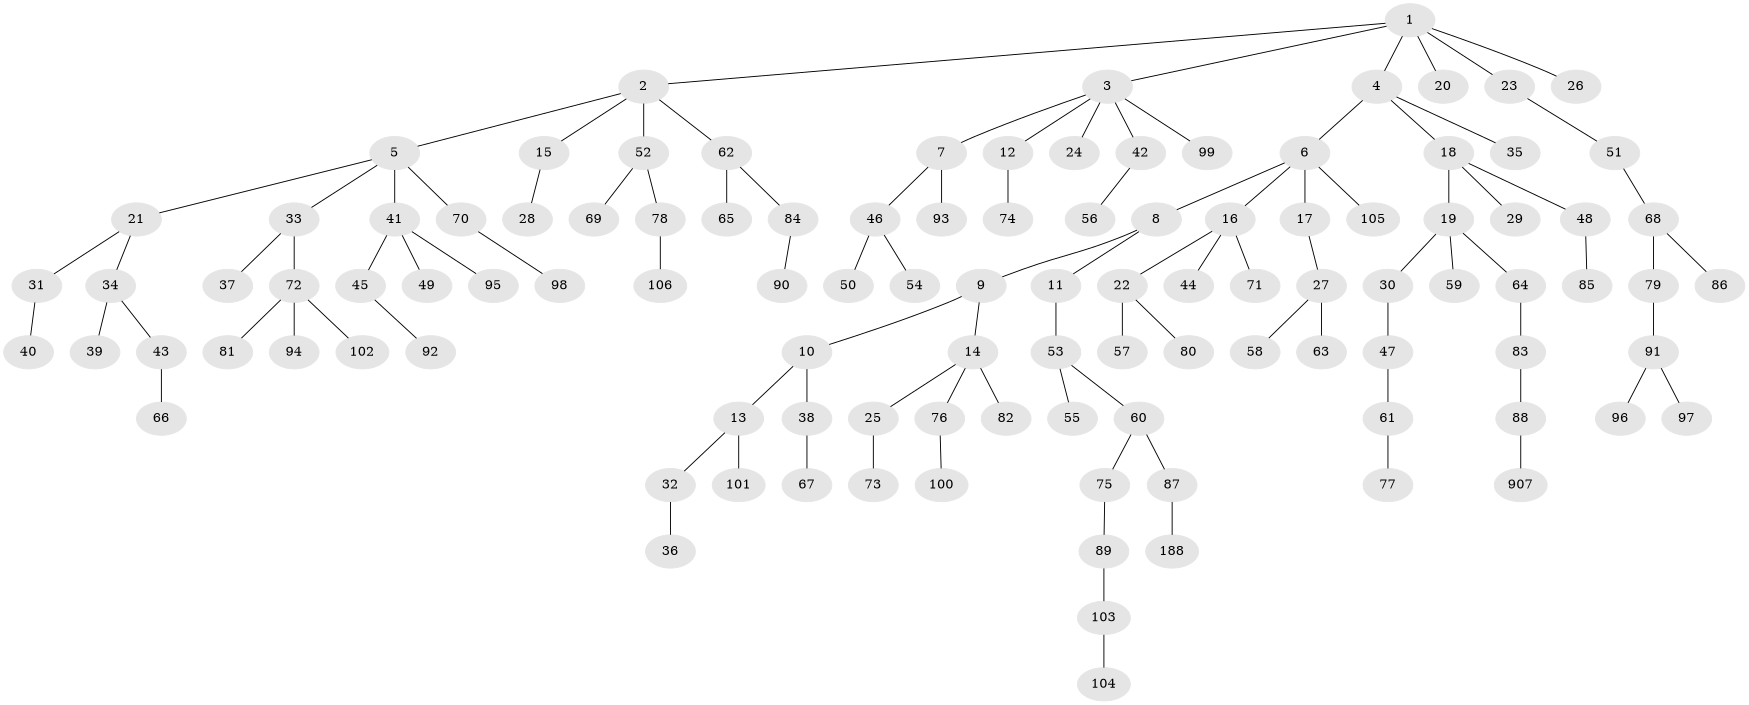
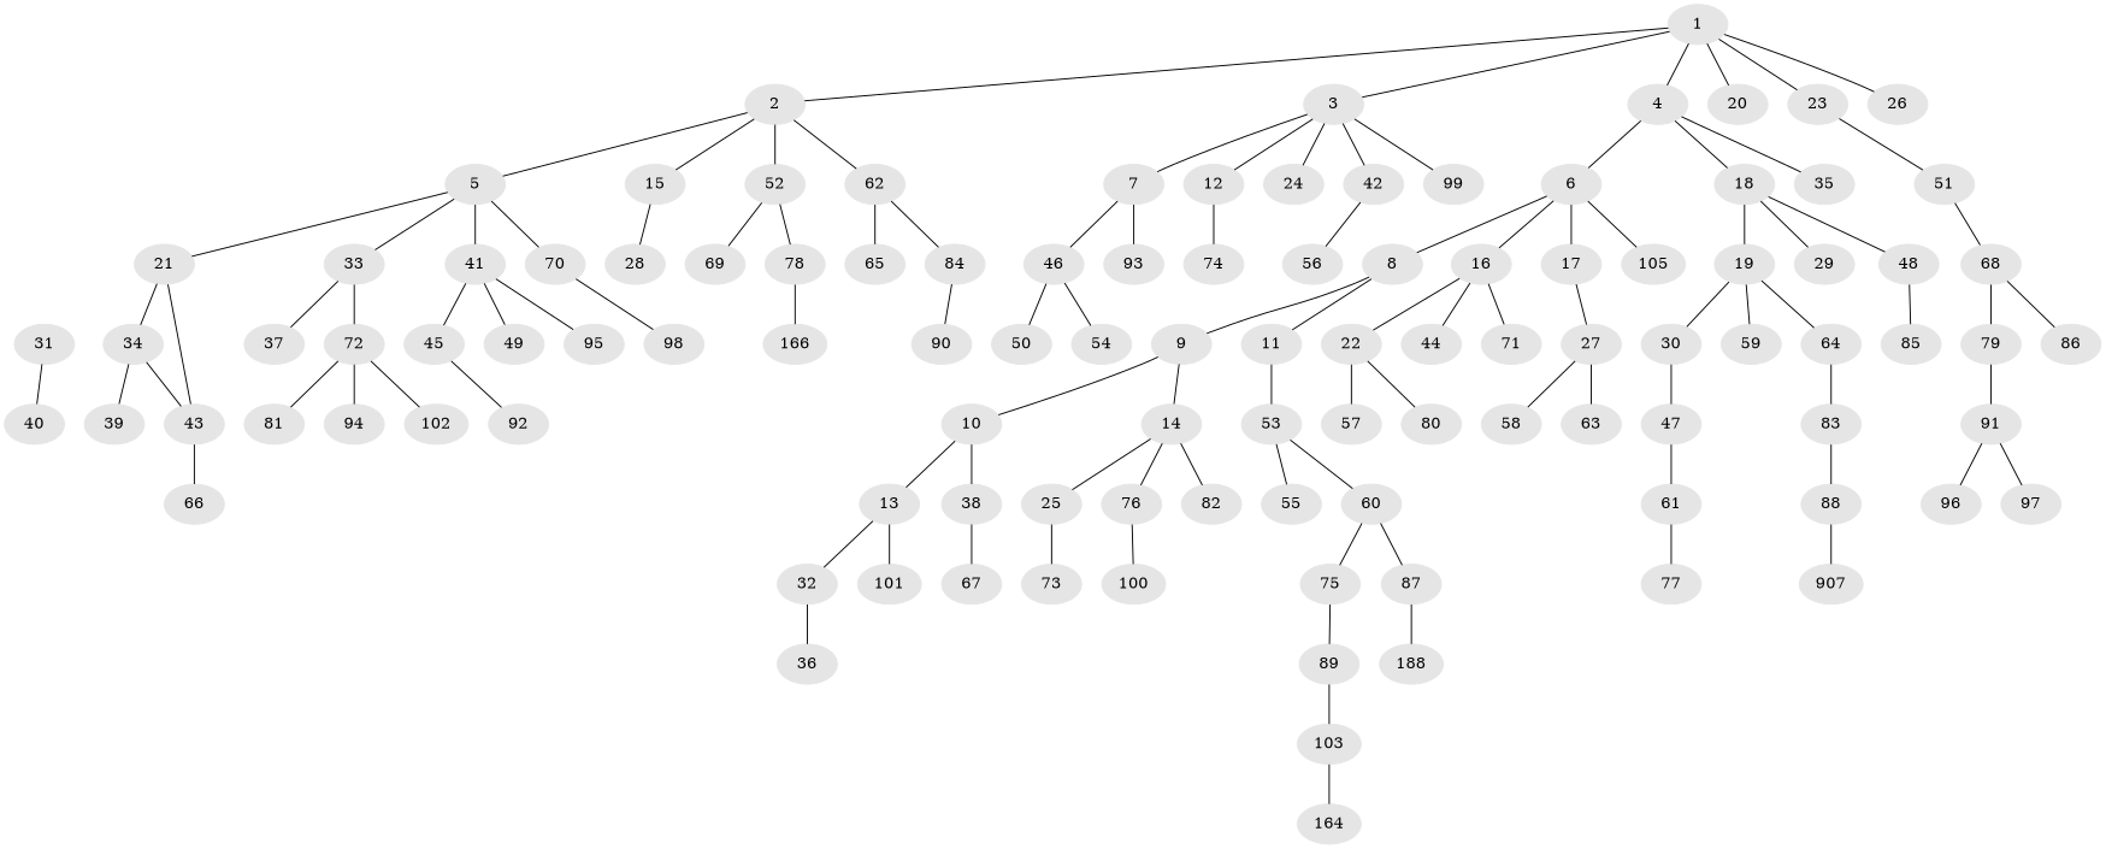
  graph {
    node [color=gray90 style=filled]
    1
    2
    3
    4
    20
    23
    26
    5
    15
    52
    62
    7
    12
    24
    42
    99
    6
    18
    35
    51
    21
    33
    41
    70
    28
    69
    78
    65
    84
    46
    93
    74
    56
    8
    16
    17
    105
    19
    29
    48
    31
    34
    37
    72
    45
    49
    95
    98
    9
    11
    22
    44
    71
    27
    50
    54
    10
    14
    53
    13
    38
    25
    76
    82
    32
    101
    67
    55
    60
    36
    73
    100
    57
    80
    58
    63
    30
    59
    64
    85
    47
    83
    40
    39
    43
    68
    61
    81
    94
    102
    66
    92
    77
    79
    86
-   106
+   106 [label=166]
    75
    87
    89
    n100 [label=188]
    90
    88
    91
    103
    96
    97
    n107 [label=907]
-   104
+   104 [label=164]
    1 -- 2
    1 -- 3
    1 -- 4
    1 -- 20
    1 -- 23
    1 -- 26
    2 -- 5
    2 -- 15
    2 -- 52
    2 -- 62
    3 -- 7
    3 -- 12
    3 -- 24
    3 -- 42
    3 -- 99
    4 -- 6
    4 -- 18
    4 -- 35
    23 -- 51
    5 -- 21
    5 -- 33
    5 -- 41
    5 -- 70
    15 -- 28
    52 -- 69
    52 -- 78
    62 -- 65
    62 -- 84
    7 -- 46
    7 -- 93
    12 -- 74
    42 -- 56
    6 -- 8
    6 -- 16
    6 -- 17
    6 -- 105
    18 -- 19
    18 -- 29
    18 -- 48
    51 -- 68
-   21 -- 31
+   21 -- 43
    21 -- 34
    33 -- 37
    33 -- 72
    41 -- 45
    41 -- 49
    41 -- 95
    70 -- 98
    78 -- 106
    84 -- 90
    46 -- 50
    46 -- 54
    8 -- 9
    8 -- 11
    16 -- 22
    16 -- 44
    16 -- 71
    17 -- 27
    19 -- 30
    19 -- 59
    19 -- 64
    48 -- 85
    31 -- 40
    34 -- 39
    34 -- 43
    72 -- 81
    72 -- 94
    72 -- 102
    45 -- 92
    9 -- 10
    9 -- 14
    11 -- 53
    22 -- 57
    22 -- 80
    27 -- 58
    27 -- 63
    10 -- 13
    10 -- 38
    14 -- 25
    14 -- 76
    14 -- 82
    53 -- 55
    53 -- 60
    13 -- 32
    13 -- 101
    38 -- 67
    25 -- 73
    76 -- 100
    32 -- 36
    60 -- 75
    60 -- 87
    30 -- 47
    64 -- 83
    47 -- 61
    83 -- 88
    43 -- 66
    68 -- 79
    68 -- 86
    61 -- 77
    79 -- 91
    75 -- 89
    87 -- n100
    89 -- 103
    88 -- n107
    91 -- 96
    91 -- 97
    103 -- 104
  }
